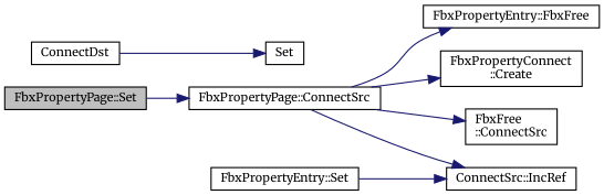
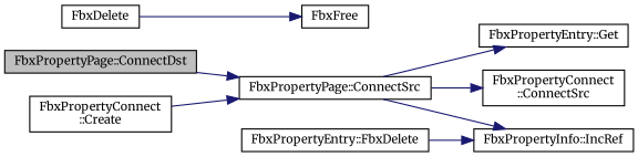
  digraph {
    fontname=Merriweather
    rankdir=LR
    node [color=black fillcolor=white fontname=Merriweather fontsize=10 shape=record style=filled]
    edge [color=midnightblue fontname=Merriweather fontsize=10 labelfontname=Helvetica labelfontsize=10 style=solid]
-   n1 [fillcolor=grey75 fontcolor=black height=0.2 label="FbxPropertyPage::Set" width=0.4]
+   n1 [fillcolor=grey75 fontcolor=black height=0.2 label="FbxPropertyPage::ConnectDst" width=0.4]
    n2 [height=0.2 label="FbxPropertyPage::ConnectSrc" width=0.4]
-   n3 [height=0.2 label="FbxPropertyEntry::FbxFree" width=0.4]
+   n3 [height=0.2 label="FbxPropertyEntry::Get" width=0.4]
    n4 [height=0.2 label="FbxPropertyConnect\l::Create" width=0.4]
-   n5 [height=0.2 label="FbxFree\l::ConnectSrc" width=0.4]
-   n6 [height=0.2 label="ConnectSrc::IncRef" width=0.4]
-   n7 [height=0.2 label="FbxPropertyEntry::Set" width=0.4]
-   n8 [height=0.2 label=ConnectDst width=0.4]
-   n9 [height=0.2 label=Set width=0.4]
+   n5 [height=0.2 label="FbxPropertyConnect\l::ConnectSrc" width=0.4]
+   n6 [height=0.2 label="FbxPropertyInfo::IncRef" width=0.4]
+   n7 [height=0.2 label="FbxPropertyEntry::FbxDelete" width=0.4]
+   n8 [height=0.2 label=FbxDelete width=0.4]
+   n9 [height=0.2 label=FbxFree width=0.4]
    n1 -> n2
    n2 -> n3
-   n2 -> n4
+   n4 -> n2
    n2 -> n5
    n2 -> n6
    n7 -> n6
    n8 -> n9
  }
